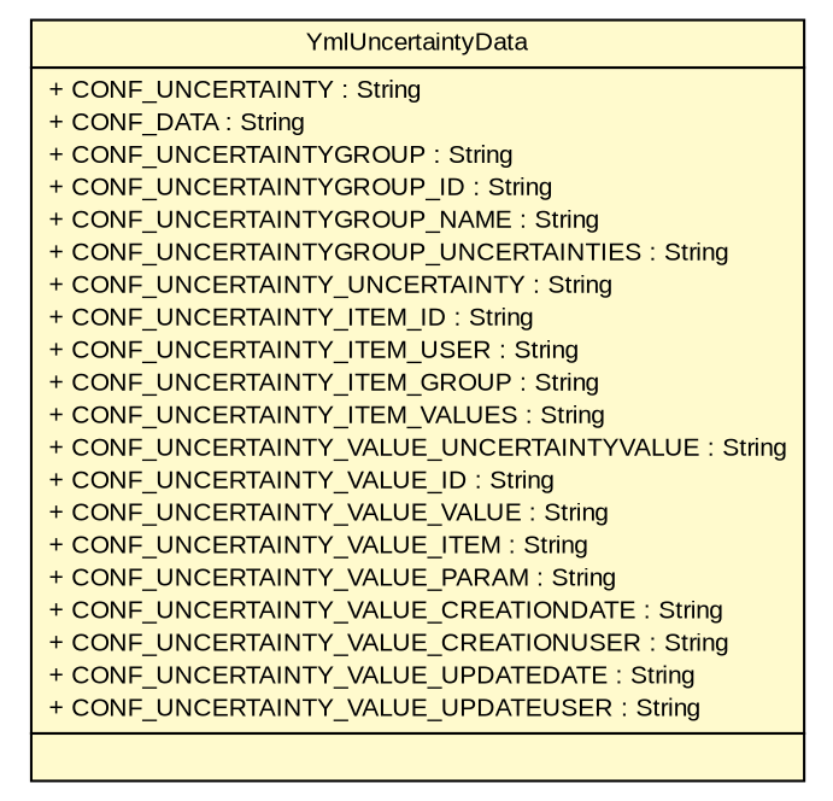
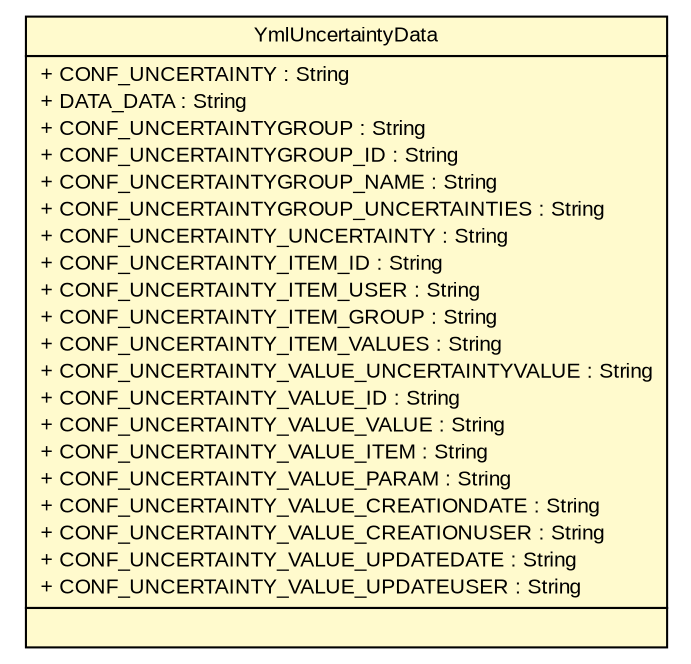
  digraph {
    nodesep=0.25
    ranksep=0.5
-   n1 [fontcolor=black fontname=arial fontsize=10.0 label=<<table title="gov.sandia.cf.application.configuration.uncertainty.YmlUncertaintyData" border="0" cellborder="1" cellspacing="0" cellpadding="2" port="p" bgcolor="lemonChiffon" href="./YmlUncertaintyData.html"> 		<tr><td><table border="0" cellspacing="0" cellpadding="1"> <tr><td align="center" balign="center"> YmlUncertaintyData </td></tr> 		</table></td></tr> 		<tr><td><table border="0" cellspacing="0" cellpadding="1"> <tr><td align="left" balign="left"> + CONF_UNCERTAINTY : String </td></tr> <tr><td align="left" balign="left"> + CONF_DATA : String </td></tr> <tr><td align="left" balign="left"> + CONF_UNCERTAINTYGROUP : String </td></tr> <tr><td align="left" balign="left"> + CONF_UNCERTAINTYGROUP_ID : String </td></tr> <tr><td align="left" balign="left"> + CONF_UNCERTAINTYGROUP_NAME : String </td></tr> <tr><td align="left" balign="left"> + CONF_UNCERTAINTYGROUP_UNCERTAINTIES : String </td></tr> <tr><td align="left" balign="left"> + CONF_UNCERTAINTY_UNCERTAINTY : String </td></tr> <tr><td align="left" balign="left"> + CONF_UNCERTAINTY_ITEM_ID : String </td></tr> <tr><td align="left" balign="left"> + CONF_UNCERTAINTY_ITEM_USER : String </td></tr> <tr><td align="left" balign="left"> + CONF_UNCERTAINTY_ITEM_GROUP : String </td></tr> <tr><td align="left" balign="left"> + CONF_UNCERTAINTY_ITEM_VALUES : String </td></tr> <tr><td align="left" balign="left"> + CONF_UNCERTAINTY_VALUE_UNCERTAINTYVALUE : String </td></tr> <tr><td align="left" balign="left"> + CONF_UNCERTAINTY_VALUE_ID : String </td></tr> <tr><td align="left" balign="left"> + CONF_UNCERTAINTY_VALUE_VALUE : String </td></tr> <tr><td align="left" balign="left"> + CONF_UNCERTAINTY_VALUE_ITEM : String </td></tr> <tr><td align="left" balign="left"> + CONF_UNCERTAINTY_VALUE_PARAM : String </td></tr> <tr><td align="left" balign="left"> + CONF_UNCERTAINTY_VALUE_CREATIONDATE : String </td></tr> <tr><td align="left" balign="left"> + CONF_UNCERTAINTY_VALUE_CREATIONUSER : String </td></tr> <tr><td align="left" balign="left"> + CONF_UNCERTAINTY_VALUE_UPDATEDATE : String </td></tr> <tr><td align="left" balign="left"> + CONF_UNCERTAINTY_VALUE_UPDATEUSER : String </td></tr> 		</table></td></tr> 		<tr><td><table border="0" cellspacing="0" cellpadding="1"> <tr><td align="left" balign="left">  </td></tr> 		</table></td></tr> 		</table>> shape=plaintext]
+   n1 [fontcolor=black fontname=arial fontsize=10.0 label=<<table title="gov.sandia.cf.application.configuration.uncertainty.YmlUncertaintyData" border="0" cellborder="1" cellspacing="0" cellpadding="2" port="p" bgcolor="lemonChiffon" href="./YmlUncertaintyData.html"> 		<tr><td><table border="0" cellspacing="0" cellpadding="1"> <tr><td align="center" balign="center"> YmlUncertaintyData </td></tr> 		</table></td></tr> 		<tr><td><table border="0" cellspacing="0" cellpadding="1"> <tr><td align="left" balign="left"> + CONF_UNCERTAINTY : String </td></tr> <tr><td align="left" balign="left"> + DATA_DATA : String </td></tr> <tr><td align="left" balign="left"> + CONF_UNCERTAINTYGROUP : String </td></tr> <tr><td align="left" balign="left"> + CONF_UNCERTAINTYGROUP_ID : String </td></tr> <tr><td align="left" balign="left"> + CONF_UNCERTAINTYGROUP_NAME : String </td></tr> <tr><td align="left" balign="left"> + CONF_UNCERTAINTYGROUP_UNCERTAINTIES : String </td></tr> <tr><td align="left" balign="left"> + CONF_UNCERTAINTY_UNCERTAINTY : String </td></tr> <tr><td align="left" balign="left"> + CONF_UNCERTAINTY_ITEM_ID : String </td></tr> <tr><td align="left" balign="left"> + CONF_UNCERTAINTY_ITEM_USER : String </td></tr> <tr><td align="left" balign="left"> + CONF_UNCERTAINTY_ITEM_GROUP : String </td></tr> <tr><td align="left" balign="left"> + CONF_UNCERTAINTY_ITEM_VALUES : String </td></tr> <tr><td align="left" balign="left"> + CONF_UNCERTAINTY_VALUE_UNCERTAINTYVALUE : String </td></tr> <tr><td align="left" balign="left"> + CONF_UNCERTAINTY_VALUE_ID : String </td></tr> <tr><td align="left" balign="left"> + CONF_UNCERTAINTY_VALUE_VALUE : String </td></tr> <tr><td align="left" balign="left"> + CONF_UNCERTAINTY_VALUE_ITEM : String </td></tr> <tr><td align="left" balign="left"> + CONF_UNCERTAINTY_VALUE_PARAM : String </td></tr> <tr><td align="left" balign="left"> + CONF_UNCERTAINTY_VALUE_CREATIONDATE : String </td></tr> <tr><td align="left" balign="left"> + CONF_UNCERTAINTY_VALUE_CREATIONUSER : String </td></tr> <tr><td align="left" balign="left"> + CONF_UNCERTAINTY_VALUE_UPDATEDATE : String </td></tr> <tr><td align="left" balign="left"> + CONF_UNCERTAINTY_VALUE_UPDATEUSER : String </td></tr> 		</table></td></tr> 		<tr><td><table border="0" cellspacing="0" cellpadding="1"> <tr><td align="left" balign="left">  </td></tr> 		</table></td></tr> 		</table>> shape=plaintext]
  }
